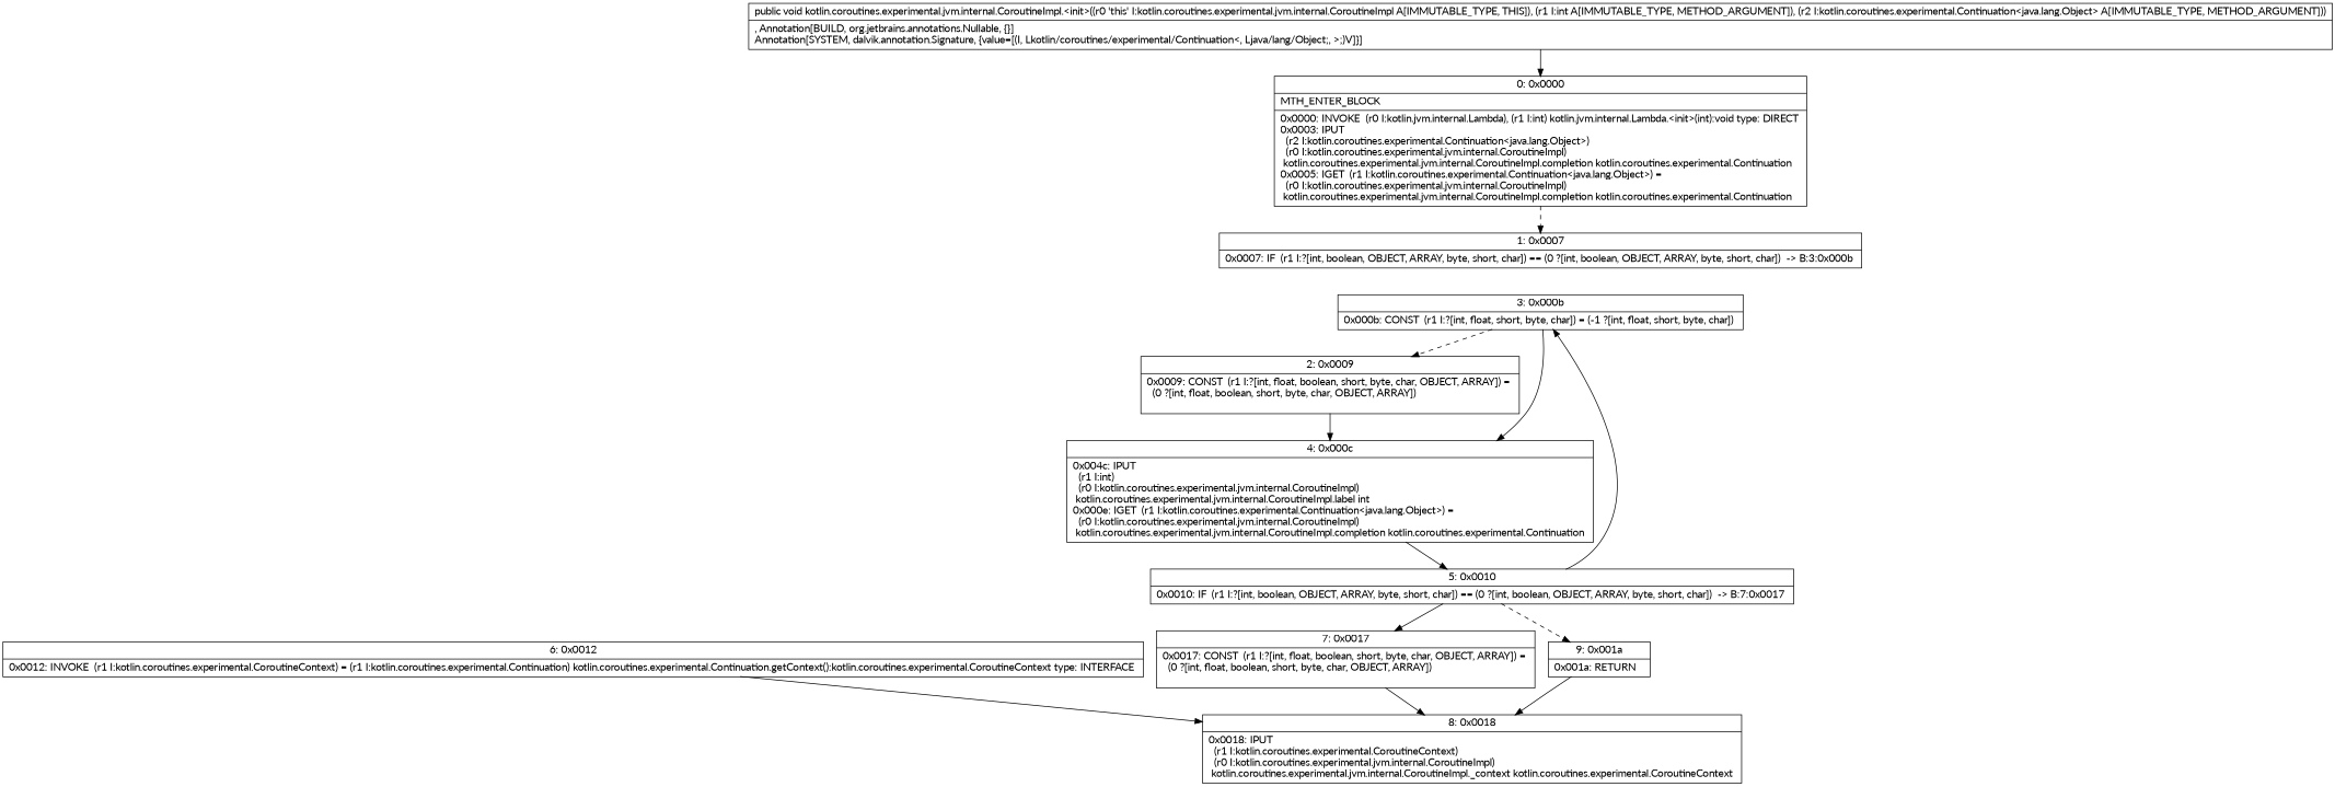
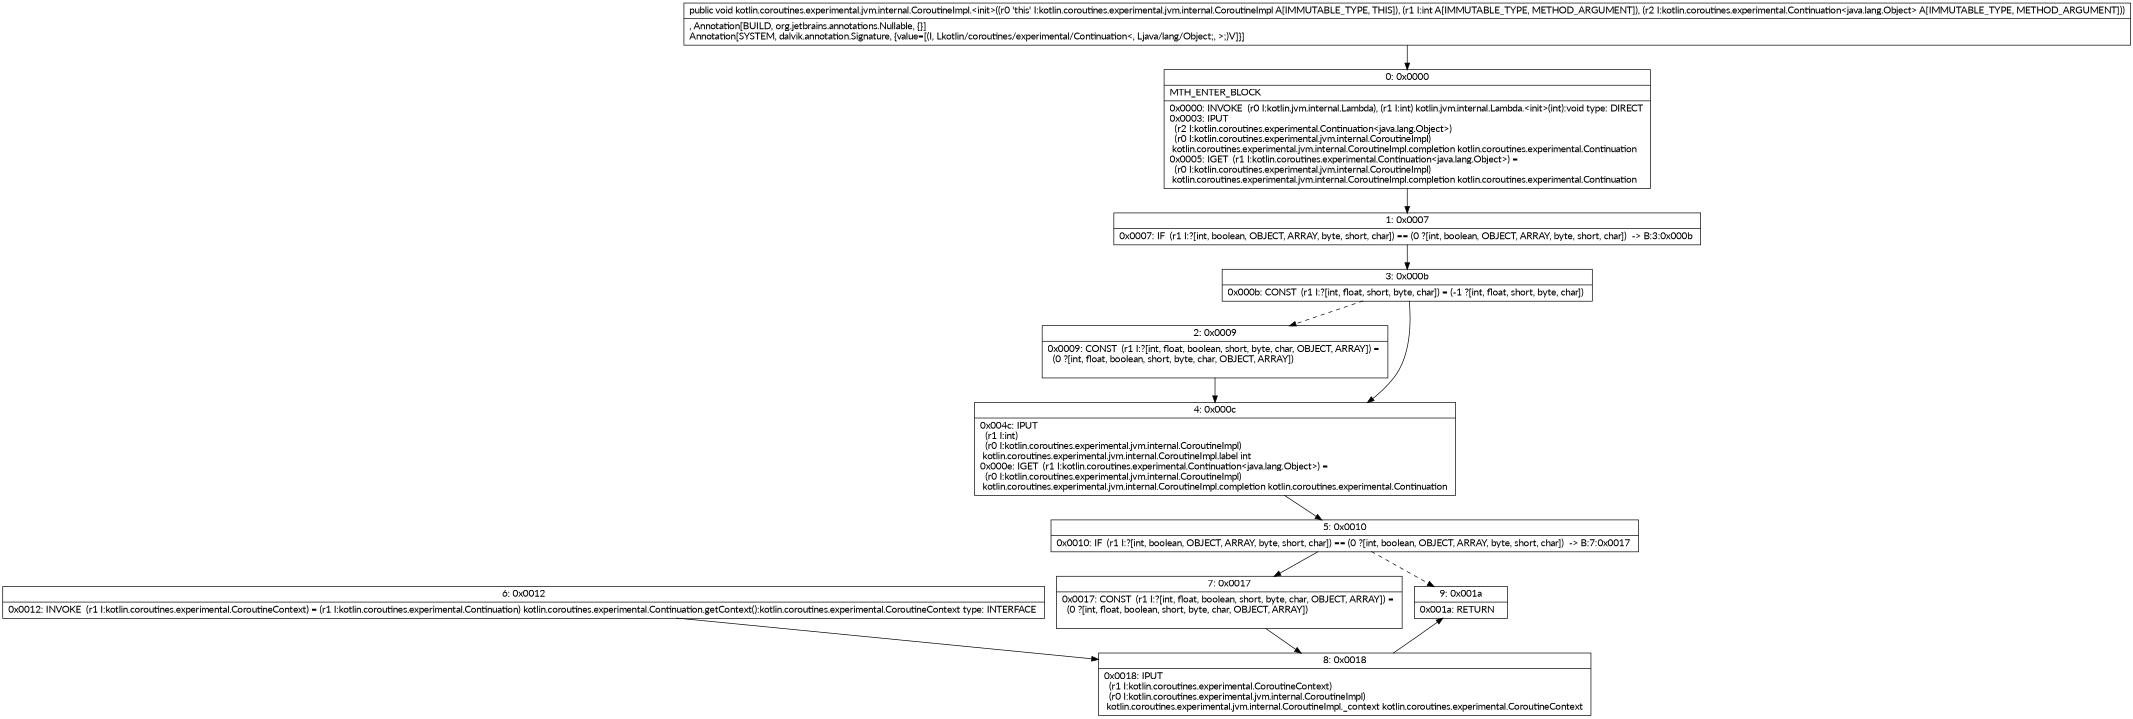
  digraph {
    fontname=Lato
    node [fontname=Lato shape=record]
    edge [fontname=Lato]
    n1 [label="{0\:\ 0x0000|MTH_ENTER_BLOCK\l|0x0000: INVOKE  (r0 I:kotlin.jvm.internal.Lambda), (r1 I:int) kotlin.jvm.internal.Lambda.\<init\>(int):void type: DIRECT \l0x0003: IPUT  \l  (r2 I:kotlin.coroutines.experimental.Continuation\<java.lang.Object\>)\l  (r0 I:kotlin.coroutines.experimental.jvm.internal.CoroutineImpl)\l kotlin.coroutines.experimental.jvm.internal.CoroutineImpl.completion kotlin.coroutines.experimental.Continuation \l0x0005: IGET  (r1 I:kotlin.coroutines.experimental.Continuation\<java.lang.Object\>) = \l  (r0 I:kotlin.coroutines.experimental.jvm.internal.CoroutineImpl)\l kotlin.coroutines.experimental.jvm.internal.CoroutineImpl.completion kotlin.coroutines.experimental.Continuation \l}"]
    n2 [label="{1\:\ 0x0007|0x0007: IF  (r1 I:?[int, boolean, OBJECT, ARRAY, byte, short, char]) == (0 ?[int, boolean, OBJECT, ARRAY, byte, short, char])  \-\> B:3:0x000b \l}"]
    n3 [label="{3\:\ 0x000b|0x000b: CONST  (r1 I:?[int, float, short, byte, char]) = (\-1 ?[int, float, short, byte, char]) \l}"]
    n4 [label="{2\:\ 0x0009|0x0009: CONST  (r1 I:?[int, float, boolean, short, byte, char, OBJECT, ARRAY]) = \l  (0 ?[int, float, boolean, short, byte, char, OBJECT, ARRAY])\l \l}"]
    n5 [label="{4\:\ 0x000c|0x004c: IPUT  \l  (r1 I:int)\l  (r0 I:kotlin.coroutines.experimental.jvm.internal.CoroutineImpl)\l kotlin.coroutines.experimental.jvm.internal.CoroutineImpl.label int \l0x000e: IGET  (r1 I:kotlin.coroutines.experimental.Continuation\<java.lang.Object\>) = \l  (r0 I:kotlin.coroutines.experimental.jvm.internal.CoroutineImpl)\l kotlin.coroutines.experimental.jvm.internal.CoroutineImpl.completion kotlin.coroutines.experimental.Continuation \l}"]
    n6 [label="{5\:\ 0x0010|0x0010: IF  (r1 I:?[int, boolean, OBJECT, ARRAY, byte, short, char]) == (0 ?[int, boolean, OBJECT, ARRAY, byte, short, char])  \-\> B:7:0x0017 \l}"]
    n7 [label="{7\:\ 0x0017|0x0017: CONST  (r1 I:?[int, float, boolean, short, byte, char, OBJECT, ARRAY]) = \l  (0 ?[int, float, boolean, short, byte, char, OBJECT, ARRAY])\l \l}"]
    n8 [label="{9\:\ 0x001a|0x001a: RETURN   \l}"]
    n9 [label="{6\:\ 0x0012|0x0012: INVOKE  (r1 I:kotlin.coroutines.experimental.CoroutineContext) = (r1 I:kotlin.coroutines.experimental.Continuation) kotlin.coroutines.experimental.Continuation.getContext():kotlin.coroutines.experimental.CoroutineContext type: INTERFACE \l}"]
    n10 [label="{8\:\ 0x0018|0x0018: IPUT  \l  (r1 I:kotlin.coroutines.experimental.CoroutineContext)\l  (r0 I:kotlin.coroutines.experimental.jvm.internal.CoroutineImpl)\l kotlin.coroutines.experimental.jvm.internal.CoroutineImpl._context kotlin.coroutines.experimental.CoroutineContext \l}"]
    n11 [label="{public void kotlin.coroutines.experimental.jvm.internal.CoroutineImpl.\<init\>((r0 'this' I:kotlin.coroutines.experimental.jvm.internal.CoroutineImpl A[IMMUTABLE_TYPE, THIS]), (r1 I:int A[IMMUTABLE_TYPE, METHOD_ARGUMENT]), (r2 I:kotlin.coroutines.experimental.Continuation\<java.lang.Object\> A[IMMUTABLE_TYPE, METHOD_ARGUMENT]))  | , Annotation[BUILD, org.jetbrains.annotations.Nullable, \{\}]\lAnnotation[SYSTEM, dalvik.annotation.Signature, \{value=[(I, Lkotlin\/coroutines\/experimental\/Continuation\<, Ljava\/lang\/Object;, \>;)V]\}]\l}"]
-   n1 -> n2 [style=dashed]
-   n6 -> n3
+   n1 -> n2
+   n2 -> n3
    n3 -> n4 [style=dashed]
    n3 -> n5
    n4 -> n5
    n5 -> n6
    n6 -> n7
    n6 -> n8 [style=dashed]
    n7 -> n10
    n9 -> n10
-   n8 -> n10
+   n10 -> n8
    n11 -> n1
  }
